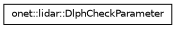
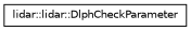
  digraph {
    rankdir=LR
-   n1 [color=black fillcolor=white fontname=Helvetica fontsize=10 height=0.2 label="onet::lidar::DlphCheckParameter" shape=record style=filled width=0.4]
+   n1 [color=black fillcolor=white fontname=Helvetica fontsize=10 height=0.2 label="lidar::lidar::DlphCheckParameter" shape=record style=filled width=0.4]
  }
